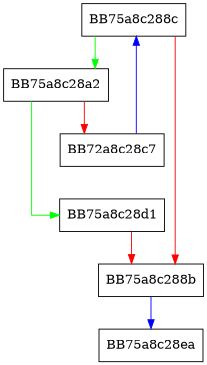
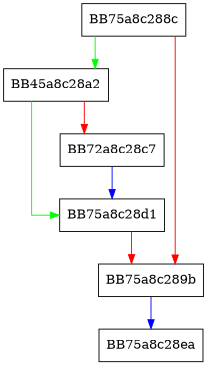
  digraph {
    splines=ortho
    node [shape=box]
    edge [color=red]
    n1 [label=BB75a8c288c]
-   BB75a8c28a2
-   BB75a8c289b [label=BB75a8c288b]
+   BB75a8c28a2 [label=BB45a8c28a2]
+   BB75a8c289b
    BB75a8c28d1
    n5 [label=BB72a8c28c7]
    BB75a8c28ea
    n1 -> BB75a8c28a2 [color=green]
    n1 -> BB75a8c289b
    BB75a8c28a2 -> BB75a8c28d1 [color=green]
    BB75a8c28a2 -> n5
    BB75a8c289b -> BB75a8c28ea [color=blue]
    BB75a8c28d1 -> BB75a8c289b
-   n5 -> n1 [color=blue]
+   n5 -> BB75a8c28d1 [color=blue]
  }
